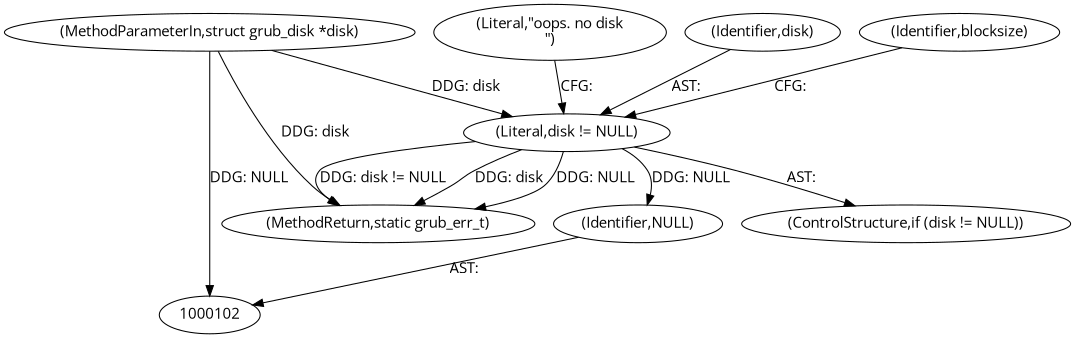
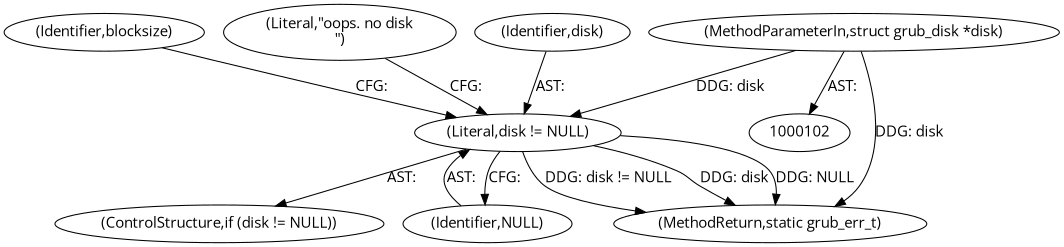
  digraph {
    fontname="Open Sans"
    node [fontname="Open Sans"]
    edge [fontname="Open Sans"]
    n1 [label="(Literal,disk != NULL)"]
    n2 [label="(Identifier,NULL)"]
    n3 [label="(ControlStructure,if (disk != NULL))"]
    n4 [label="(MethodReturn,static grub_err_t)"]
    n5 [label="(MethodParameterIn,struct grub_disk *disk)"]
    1000102
    n7 [label="(Identifier,blocksize)"]
    n8 [label="(Literal,\"oops. no disk\n\")"]
    n9 [label="(Identifier,disk)"]
-   n1 -> n2 [label="DDG: NULL"]
+   n1 -> n2 [label="CFG: "]
    n1 -> n3 [label="AST: "]
    n1 -> n4 [label="DDG: disk"]
    n1 -> n4 [label="DDG: NULL"]
    n1 -> n4 [label="DDG: disk != NULL"]
-   n2 -> 1000102 [label="AST: "]
+   n2 -> n1 [label="AST: "]
    n5 -> n1 [label="DDG: disk"]
    n5 -> n4 [label="DDG: disk"]
-   n5 -> 1000102 [label="DDG: NULL"]
+   n5 -> 1000102 [label="AST: "]
    n7 -> n1 [label="CFG: "]
    n8 -> n1 [label="CFG: "]
    n9 -> n1 [label="AST: "]
  }
